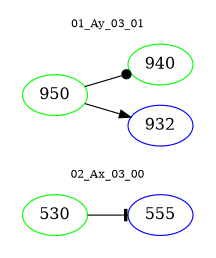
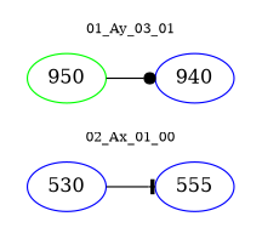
  digraph {
    fontname="DejaVu Serif"
    rankdir=LR
    node [color=blue fontname="DejaVu Serif"]
    edge [color=black fontname="DejaVu Serif"]
-   n1 [color=green label=530]
+   n1 [label=530]
    n2 [label=555]
    n3 [color=green label=950]
-   n4 [label=932]
-   n5 [color=green label=940]
+   n5 [label=940]
    subgraph cluster_1 {
      color=white
      fontsize=10
-     label="02_Ax_03_00"
+     label="02_Ax_01_00"
      n1
      n2
    }
    subgraph cluster_2 {
      color=white
      fontsize=10
      label="01_Ay_03_01"
      n3
-     n4
      n5
    }
    n1 -> n2 [arrowhead=tee]
-   n3 -> n4 [arrowhead=normal]
    n3 -> n5 [arrowhead=dot]
  }
